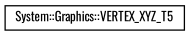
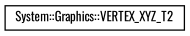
  digraph {
    rankdir=TB
    fontname=Oswald
-   n1 [color=black fillcolor=white fontname=Oswald fontsize=10 height=0.2 label="System::Graphics::VERTEX_XYZ_T5" shape=record style=filled width=0.4]
+   n1 [color=black fillcolor=white fontname=Oswald fontsize=10 height=0.2 label="System::Graphics::VERTEX_XYZ_T2" shape=record style=filled width=0.4]
  }
